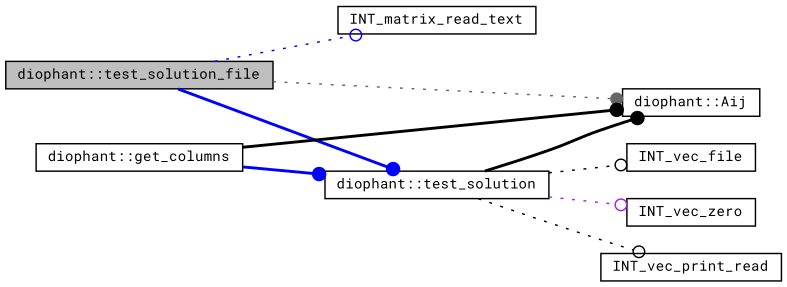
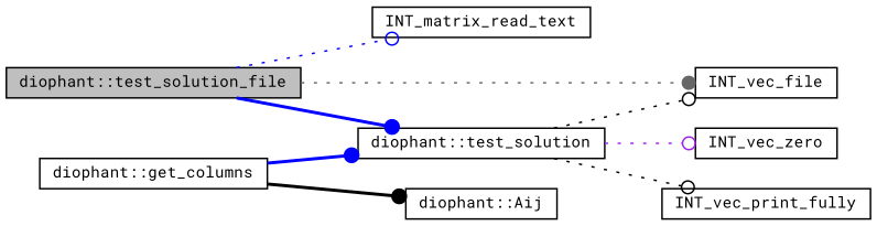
  digraph {
    fontname="Roboto Mono"
    rankdir=LR
    node [color=black fillcolor=white fontname="Roboto Mono" fontsize=10 shape=record style=filled]
    edge [arrowhead=dot color=black fontname="Roboto Mono" fontsize=10 labelfontname=Helvetica labelfontsize=10 style=dotted]
    n1 [fillcolor=grey75 fontcolor=black height=0.2 label="diophant::test_solution_file" width=0.4]
    n2 [height=0.2 label=INT_matrix_read_text width=0.4]
    n3 [height=0.2 label="diophant::test_solution" width=0.4]
    n4 [height=0.2 label=INT_vec_file width=0.4]
    n5 [height=0.2 label="diophant::Aij" width=0.4]
    n6 [height=0.2 label=INT_vec_zero width=0.4]
-   n7 [height=0.2 label=INT_vec_print_read width=0.4]
+   n7 [height=0.2 label=INT_vec_print_fully width=0.4]
    n8 [height=0.2 label="diophant::get_columns" width=0.4]
    n1 -> n2 [arrowhead=odot color=blue]
    n1 -> n3 [color=blue style=bold]
-   n1 -> n5 [color=gray40]
+   n1 -> n4 [color=gray40]
    n3 -> n4 [arrowhead=odot]
-   n3 -> n5 [style=bold]
    n3 -> n6 [arrowhead=odot color=purple]
    n3 -> n7 [arrowhead=odot]
    n8 -> n3 [color=blue style=bold]
    n8 -> n5 [style=bold]
  }
